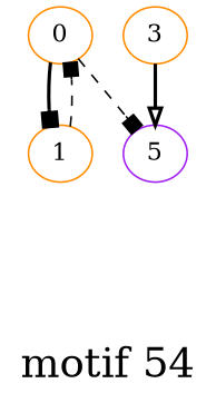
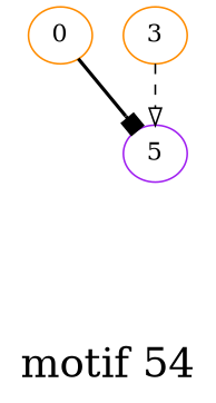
  digraph {
    fontsize=24
    label="\nmotif 54\n"
    splines=false
    node [color=darkorange shape=ellipse]
    edge [arrowhead=box style=bold]
    0 [height=0.3 width=0.3]
-   1 [height=0.3 width=0.3]
    n3 [color=purple height=0.3 label=5 width=0.3]
    3 [height=0.3 width=0.3]
-   0 -> 1
-   0 -> n3 [style=dashed]
-   1 -> 0 [style=dashed]
-   3 -> n3 [arrowhead=onormal]
+   0 -> n3
+   3 -> n3 [arrowhead=onormal style=dashed]
  }
